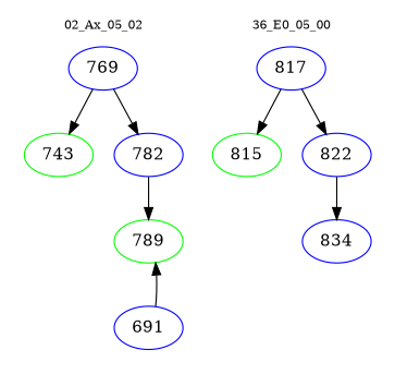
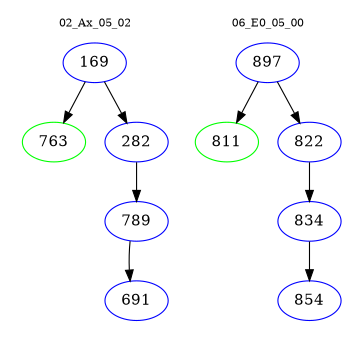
  digraph {
    node [color=blue]
    edge [color=black]
-   n1 [label=769]
-   n2 [color=green label=743]
-   n3 [label=782]
-   n4 [color=green label=789]
+   n1 [label=169]
+   n2 [color=green label=763]
+   n3 [label=282]
+   n4 [label=789]
    n5 [label=691]
-   n6 [label=817]
-   n7 [color=green label=815]
+   n6 [label=897]
+   n7 [color=green label=811]
    n8 [label=822]
    n9 [label=834]
+   n10 [label=854]
    subgraph cluster_1 {
      color=white
      fontsize=10
      label="02_Ax_05_02"
      n1
      n2
      n3
      n4
      n5
    }
    subgraph cluster_2 {
      color=white
      fontsize=10
-     label="36_E0_05_00"
+     label="06_E0_05_00"
      n6
      n7
      n8
      n9
+     n10
    }
    n1 -> n2
    n1 -> n3
    n3 -> n4
-   n5 -> n4
+   n4 -> n5
    n6 -> n7
    n6 -> n8
    n8 -> n9
+   n9 -> n10
  }
